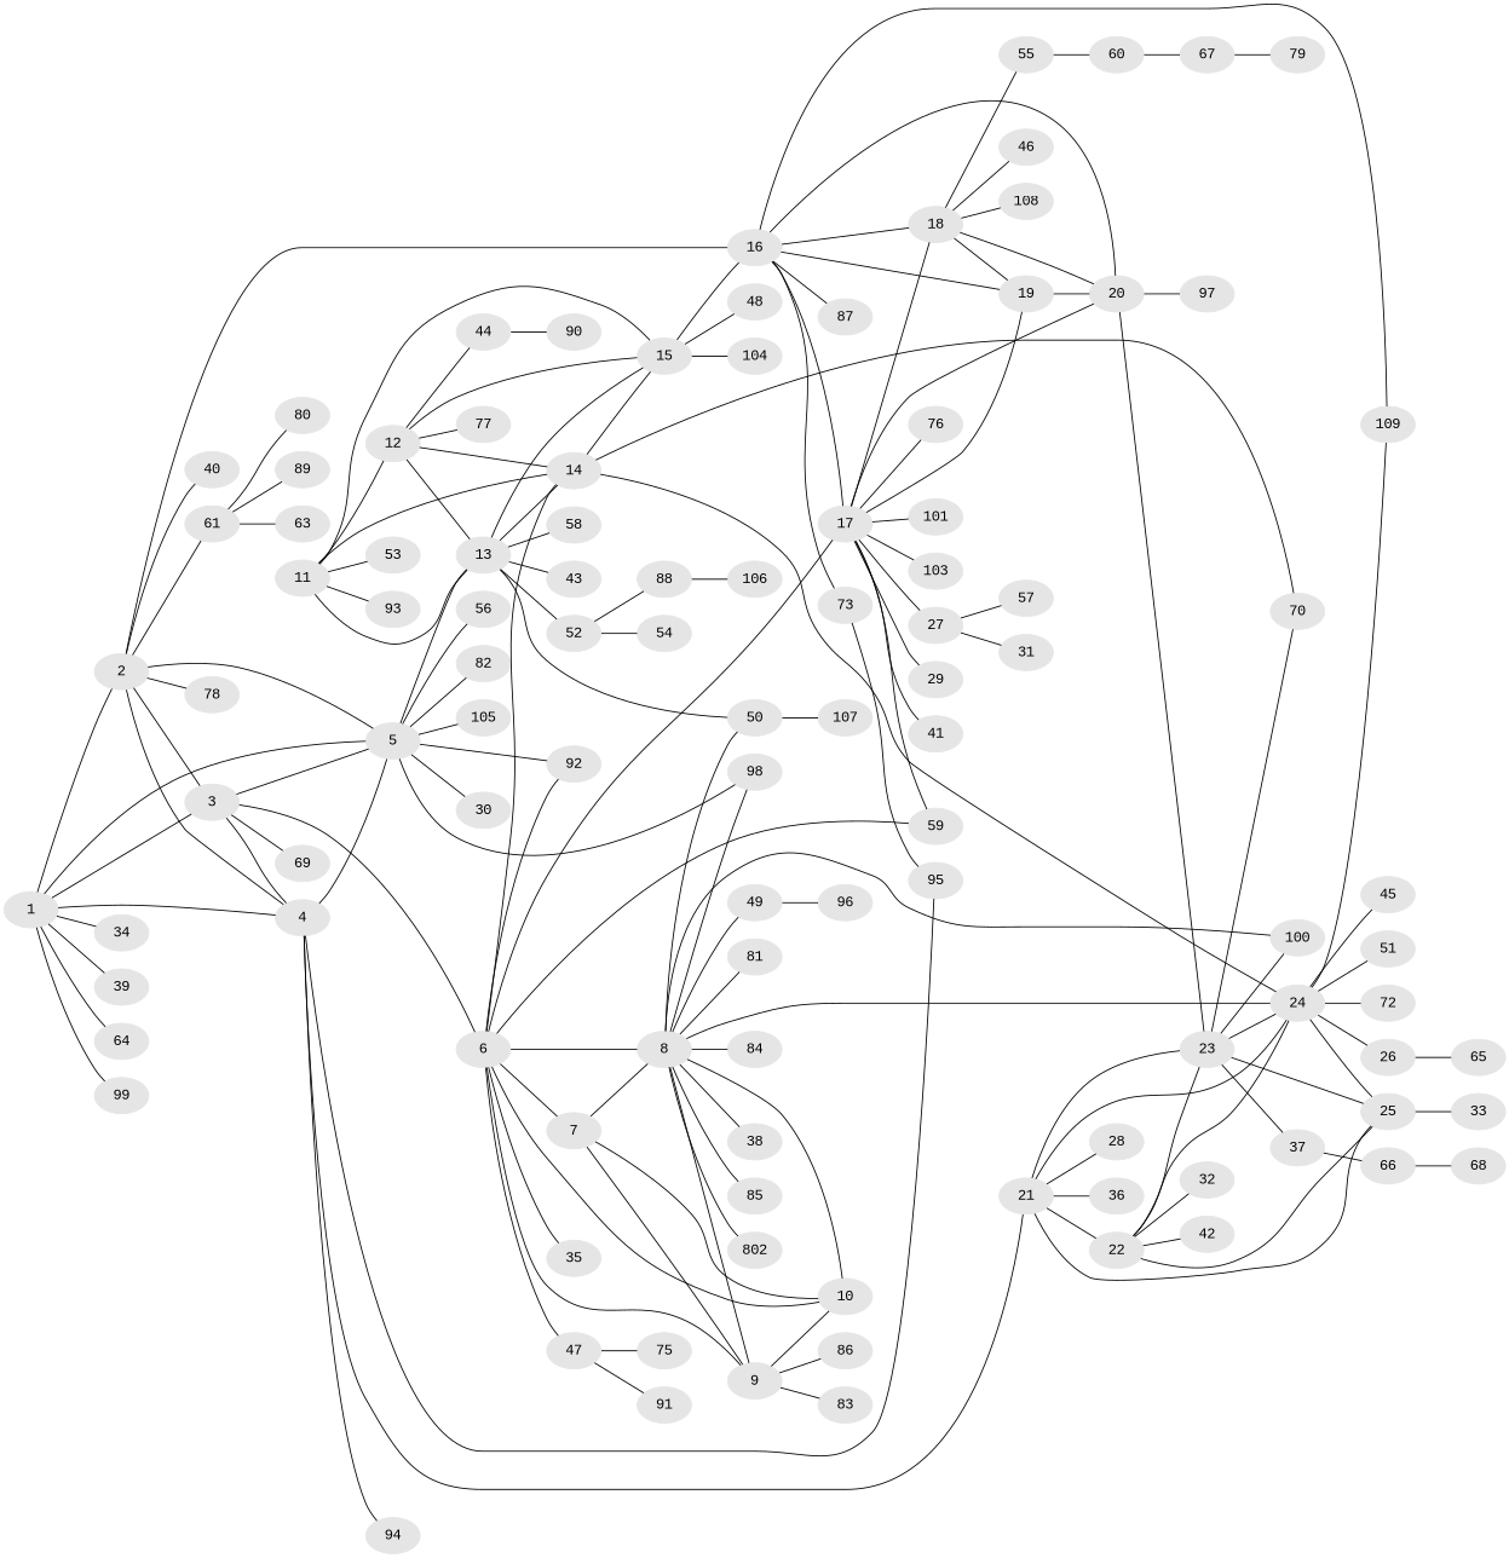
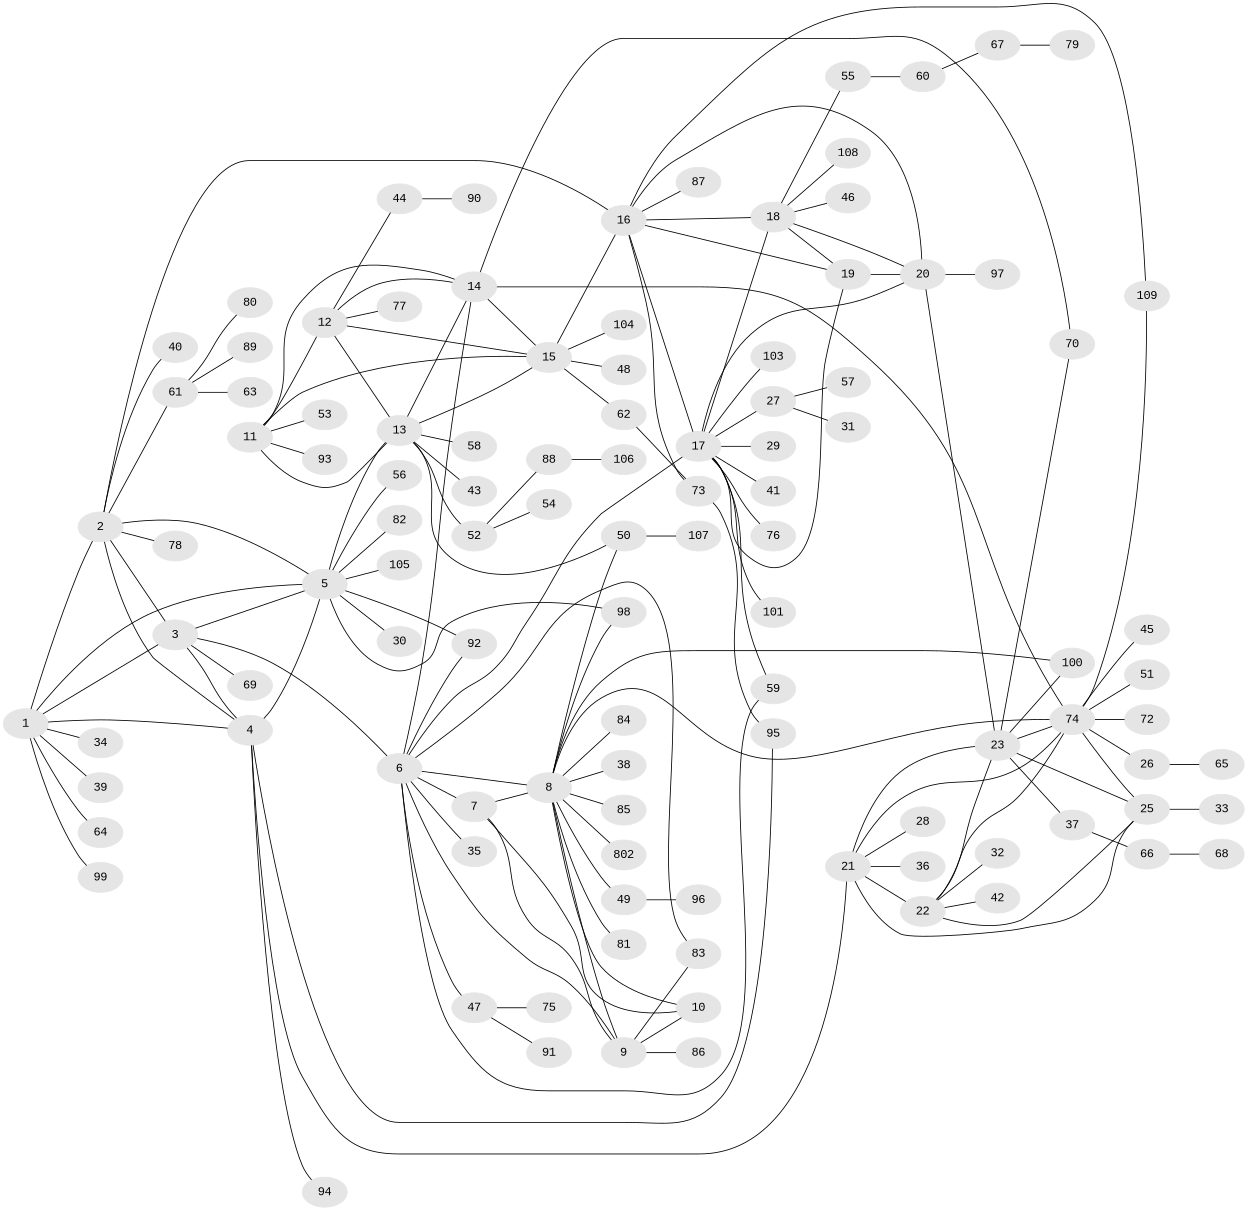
  graph {
    fontname="Liberation Mono"
    rankdir=LR
    node [color=gray90 fontname="Liberation Mono" style=filled]
    edge [fontname="Liberation Mono"]
    1
    2
    3
    4
    5
    34
    39
    64
    99
    16
    40
    61
    78
    6
    69
    21
    94
    95
    13
    30
    56
    82
    92
    98
    105
    17
    18
    19
    20
    73
    87
    109
    63
    80
    89
    7
    8
    9
    10
    14
    35
    47
    59
-   24
+   24 [label=74]
    23
    22
    25
    28
    36
    50
    15
    43
    52
    58
    38
    49
    81
    84
    85
    100
    n61 [label=802]
    83
    86
    70
    27
    29
    41
    76
    101
    103
    75
    91
    26
    45
    51
    72
    96
    107
    11
    12
    53
    93
    44
    77
    48
+   62
    104
    90
    54
    88
    46
    55
    108
    97
    31
    57
    60
    37
    32
    42
    33
    66
    65
    68
    106
    67
    79
    1 -- 2
    1 -- 3
    1 -- 4
    1 -- 5
    1 -- 34
    1 -- 39
    1 -- 64
    1 -- 99
    2 -- 3
    2 -- 4
    2 -- 5
    2 -- 16
    2 -- 40
    2 -- 61
    2 -- 78
    3 -- 4
    3 -- 5
    3 -- 6
    3 -- 69
    4 -- 5
    4 -- 21
    4 -- 94
    4 -- 95
    5 -- 13
    5 -- 30
    5 -- 56
    5 -- 82
    5 -- 92
    5 -- 98
    5 -- 105
    16 -- 17
    16 -- 18
    16 -- 19
    16 -- 20
    16 -- 73
    16 -- 87
    16 -- 109
    61 -- 63
    61 -- 80
    61 -- 89
    6 -- 92
    6 -- 17
    6 -- 7
    6 -- 8
    6 -- 9
-   6 -- 10
+   6 -- 83
    6 -- 14
    6 -- 35
    6 -- 47
    6 -- 59
    21 -- 24
    21 -- 23
    21 -- 22
    21 -- 25
    21 -- 28
    21 -- 36
    13 -- 14
    13 -- 50
    13 -- 15
    13 -- 43
    13 -- 52
    13 -- 58
    17 -- 18
    17 -- 19
    17 -- 20
    17 -- 59
    17 -- 27
    17 -- 29
    17 -- 41
    17 -- 76
    17 -- 101
    17 -- 103
    18 -- 19
    18 -- 20
    18 -- 46
    18 -- 55
    18 -- 108
    19 -- 20
    20 -- 23
    20 -- 97
    73 -- 95
    7 -- 8
    7 -- 9
    7 -- 10
    8 -- 98
    8 -- 9
    8 -- 10
    8 -- 24
    8 -- 50
    8 -- 38
    8 -- 49
    8 -- 81
    8 -- 84
    8 -- 85
    8 -- 100
    8 -- n61
    9 -- 10
    9 -- 83
    9 -- 86
    14 -- 24
    14 -- 15
    14 -- 70
    47 -- 75
    47 -- 91
    24 -- 109
    24 -- 25
    24 -- 26
    24 -- 45
    24 -- 51
    24 -- 72
    23 -- 24
    23 -- 25
    23 -- 100
    23 -- 70
    23 -- 37
    22 -- 24
    22 -- 23
    22 -- 25
    22 -- 32
    22 -- 42
    25 -- 33
    50 -- 107
    15 -- 16
    15 -- 48
+   15 -- 62
    15 -- 104
    52 -- 54
    52 -- 88
    49 -- 96
    27 -- 31
    27 -- 57
    26 -- 65
    11 -- 13
    11 -- 14
    11 -- 15
    11 -- 12
    11 -- 53
    11 -- 93
    12 -- 13
    12 -- 14
    12 -- 15
    12 -- 44
    12 -- 77
    44 -- 90
+   62 -- 73
    88 -- 106
    55 -- 60
    60 -- 67
    37 -- 66
    66 -- 68
    67 -- 79
  }
